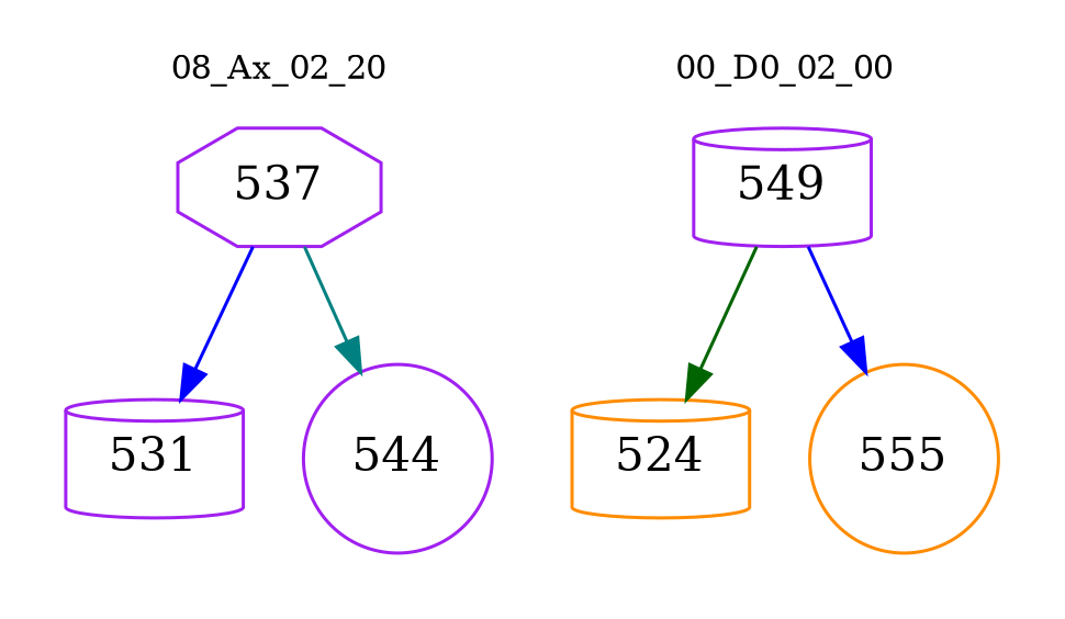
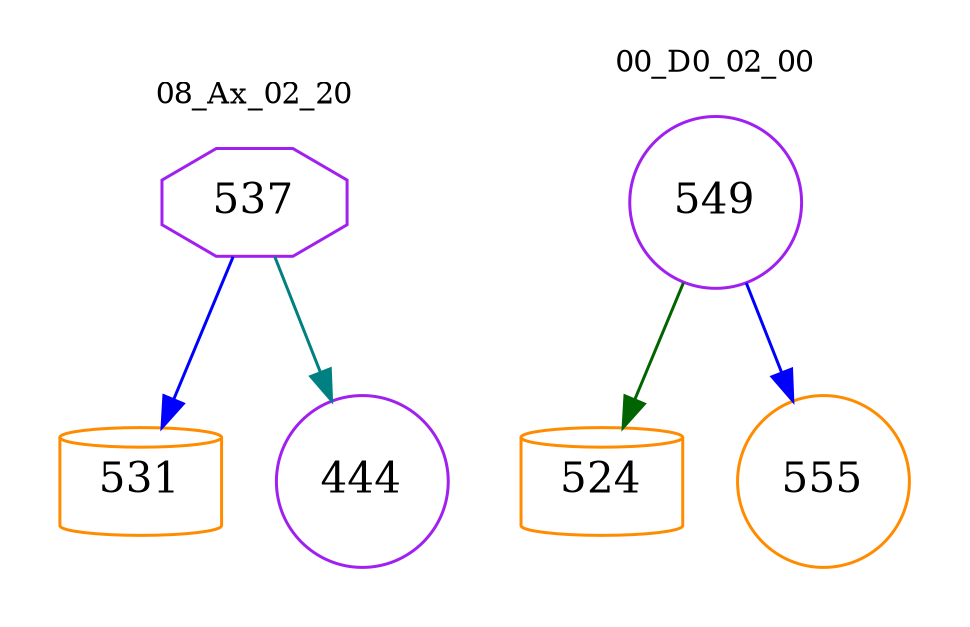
  digraph {
    node [color=purple shape=cylinder]
    edge [color=blue]
    n1 [label=537 shape=octagon]
-   n2 [label=531]
-   n3 [label=544 shape=circle]
-   n4 [label=549]
+   n2 [color=darkorange label=531]
+   n3 [label=444 shape=circle]
+   n4 [label=549 shape=circle]
    n5 [color=darkorange label=524]
    n6 [color=darkorange label=555 shape=circle]
    subgraph cluster_1 {
      color=white
      fontsize=10
      label="08_Ax_02_20"
      n1
      n2
      n3
    }
    subgraph cluster_2 {
      color=white
      fontsize=10
      label="00_D0_02_00"
      n4
      n5
      n6
    }
    n1 -> n2
    n1 -> n3 [color=teal]
    n4 -> n5 [color=darkgreen]
    n4 -> n6
  }
